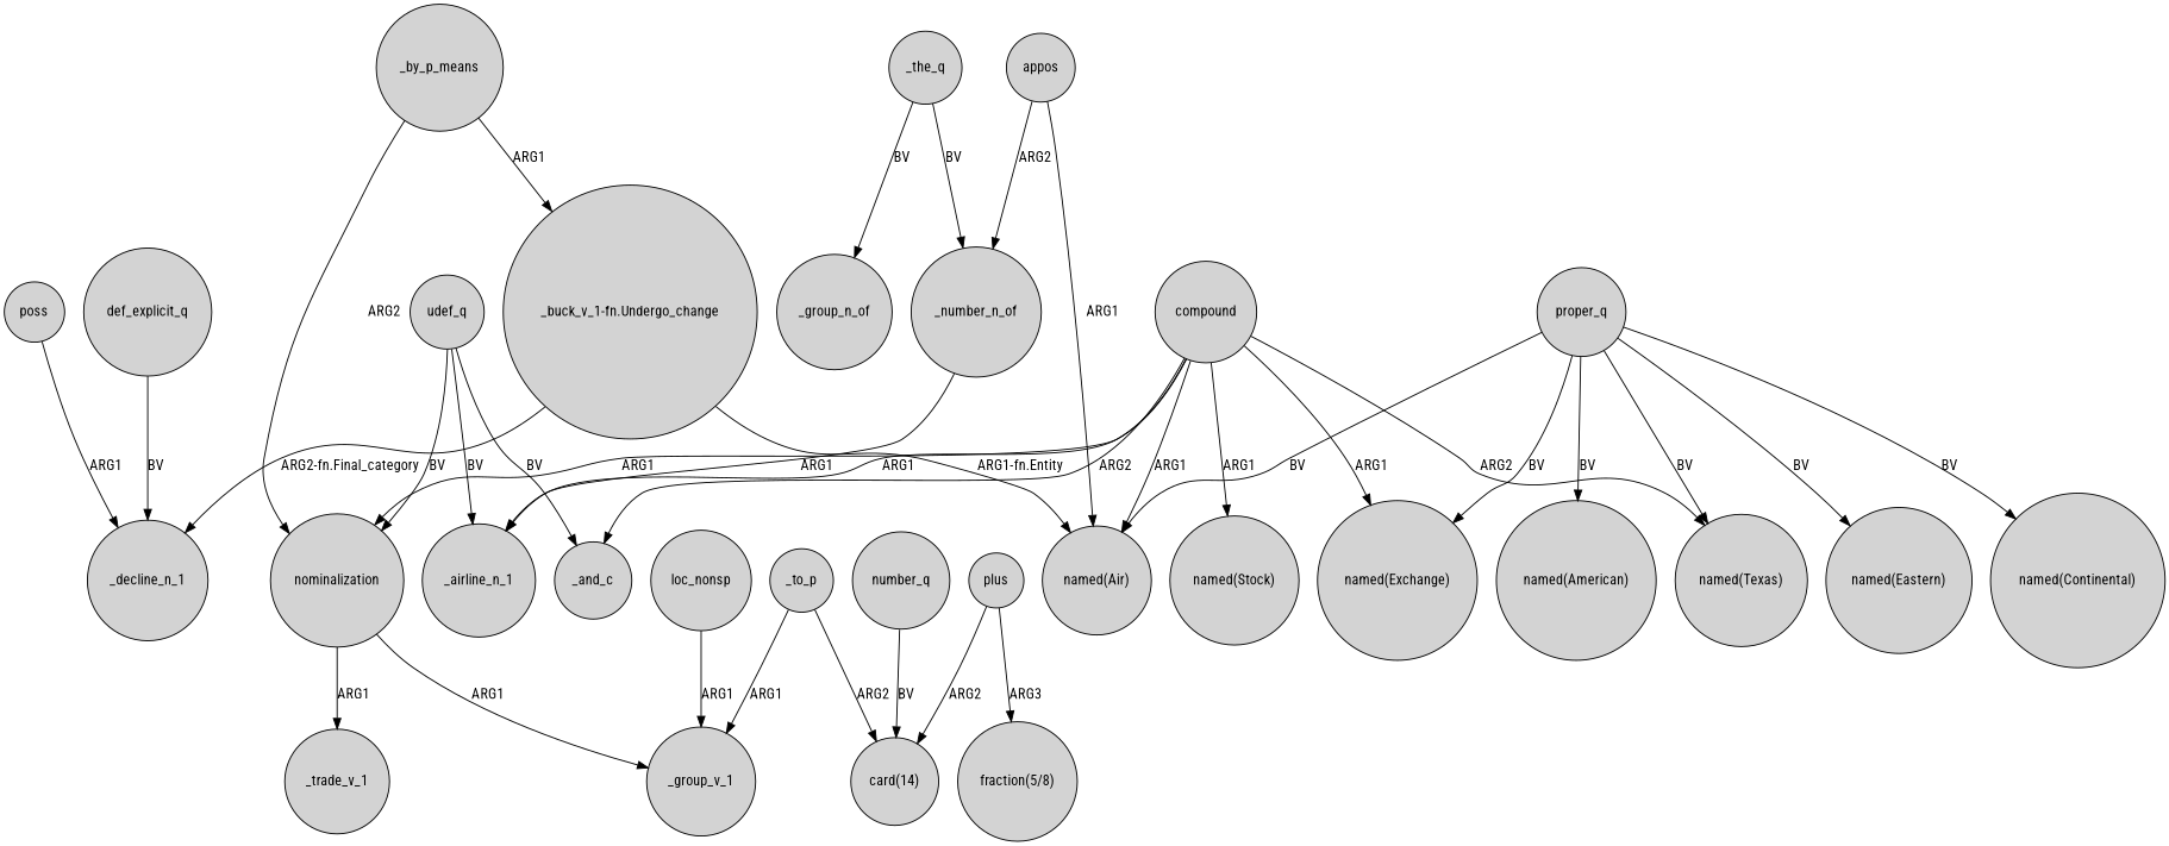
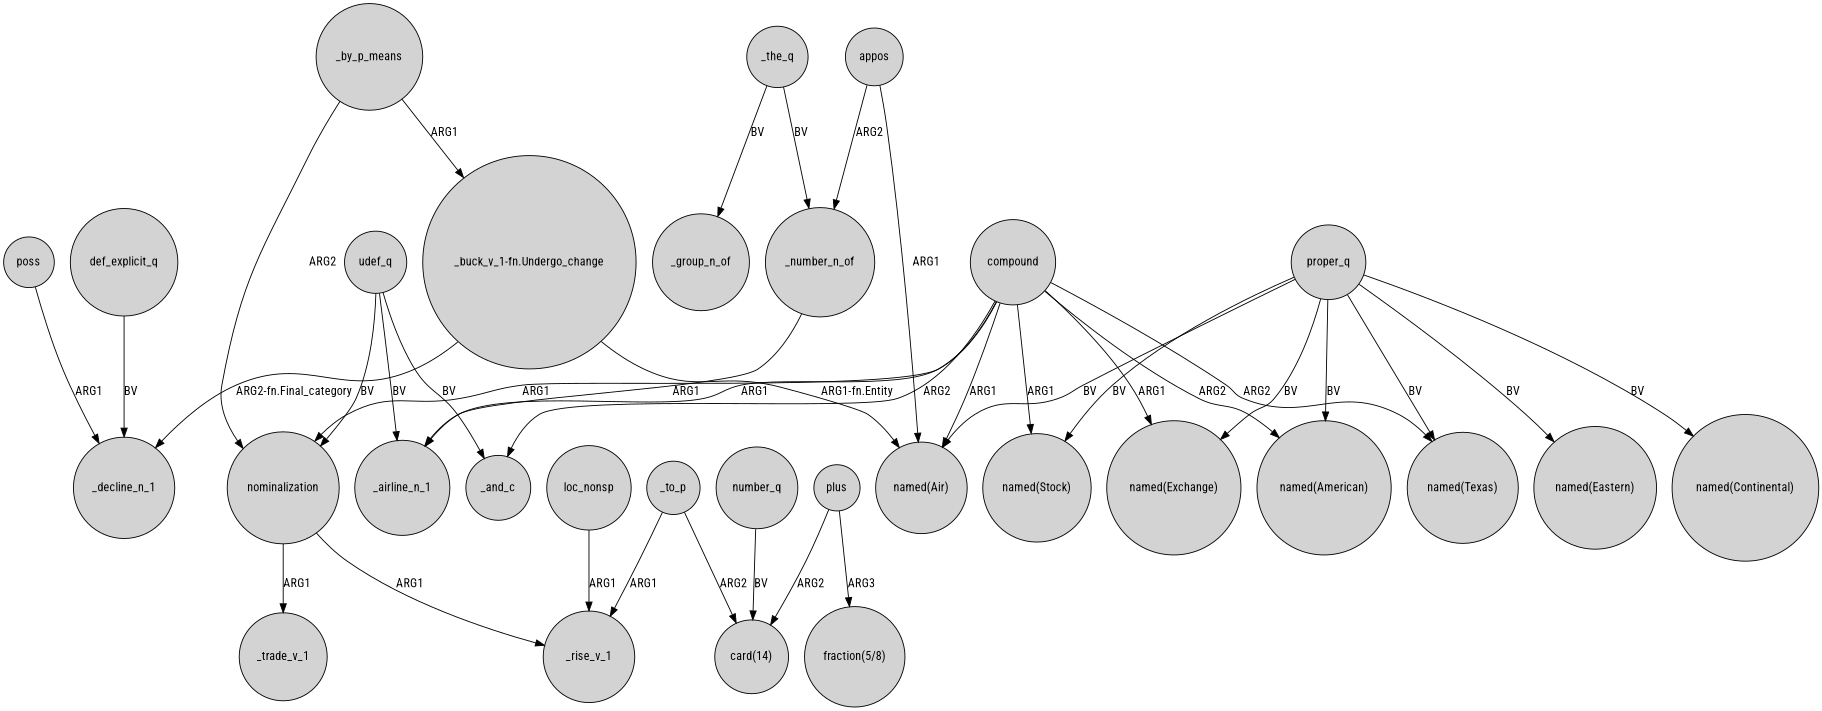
  digraph {
    fontname="Roboto Condensed"
    node [fontname="Roboto Condensed" shape=circle style=filled]
    edge [fontname="Roboto Condensed"]
    proper_q
    "named(Texas)"
    "named(Eastern)"
    "named(Air)"
    "named(Stock)"
    "named(Exchange)"
    "named(Continental)"
    "named(American)"
    "_buck_v_1-fn.Undergo_change"
    _decline_n_1
    n11 [label=_number_n_of]
    _airline_n_1
    compound
    nominalization
    _and_c
-   _rise_v_1 [label=_group_v_1]
+   _rise_v_1
    _trade_v_1
    _the_q
    _group_n_of
    plus
    "fraction(5/8)"
    "card(14)"
    def_explicit_q
    udef_q
    number_q
    poss
    _by_p_means
    _to_p
    appos
    loc_nonsp
    proper_q -> "named(Texas)" [label=BV]
    proper_q -> "named(Eastern)" [label=BV]
    proper_q -> "named(Air)" [label=BV]
+   proper_q -> "named(Stock)" [label=BV]
    proper_q -> "named(Exchange)" [label=BV]
    proper_q -> "named(Continental)" [label=BV]
    proper_q -> "named(American)" [label=BV]
    "_buck_v_1-fn.Undergo_change" -> "named(Air)" [label="ARG1-fn.Entity"]
    "_buck_v_1-fn.Undergo_change" -> _decline_n_1 [label="ARG2-fn.Final_category"]
    n11 -> _airline_n_1 [label=ARG1]
    compound -> "named(Texas)" [label=ARG2]
    compound -> "named(Air)" [label=ARG1]
    compound -> "named(Stock)" [label=ARG1]
    compound -> "named(Exchange)" [label=ARG1]
+   compound -> "named(American)" [label=ARG2]
    compound -> _airline_n_1 [label=ARG1]
    compound -> nominalization [label=ARG1]
    compound -> _and_c [label=ARG2]
    nominalization -> _rise_v_1 [label=ARG1]
    nominalization -> _trade_v_1 [label=ARG1]
    _the_q -> n11 [label=BV]
    _the_q -> _group_n_of [label=BV]
    plus -> "fraction(5/8)" [label=ARG3]
    plus -> "card(14)" [label=ARG2]
    def_explicit_q -> _decline_n_1 [label=BV]
    udef_q -> _airline_n_1 [label=BV]
    udef_q -> nominalization [label=BV]
    udef_q -> _and_c [label=BV]
    number_q -> "card(14)" [label=BV]
    poss -> _decline_n_1 [label=ARG1]
    _by_p_means -> "_buck_v_1-fn.Undergo_change" [label=ARG1]
    _by_p_means -> nominalization [label=ARG2]
    _to_p -> _rise_v_1 [label=ARG1]
    _to_p -> "card(14)" [label=ARG2]
    appos -> "named(Air)" [label=ARG1]
    appos -> n11 [label=ARG2]
    loc_nonsp -> _rise_v_1 [label=ARG1]
  }
